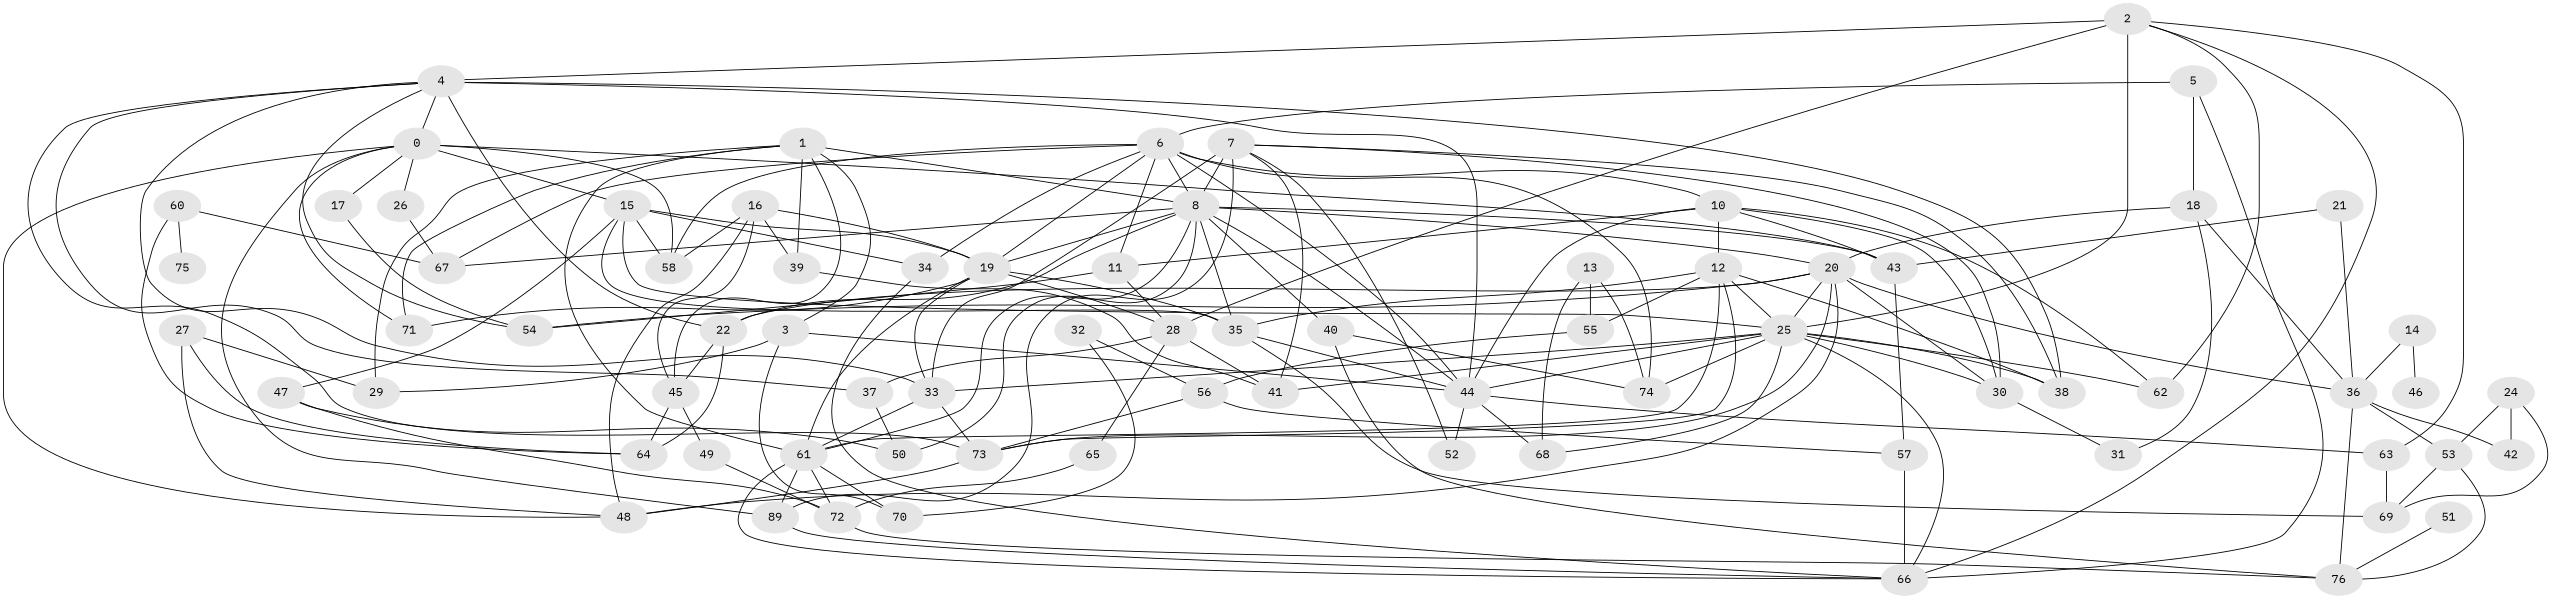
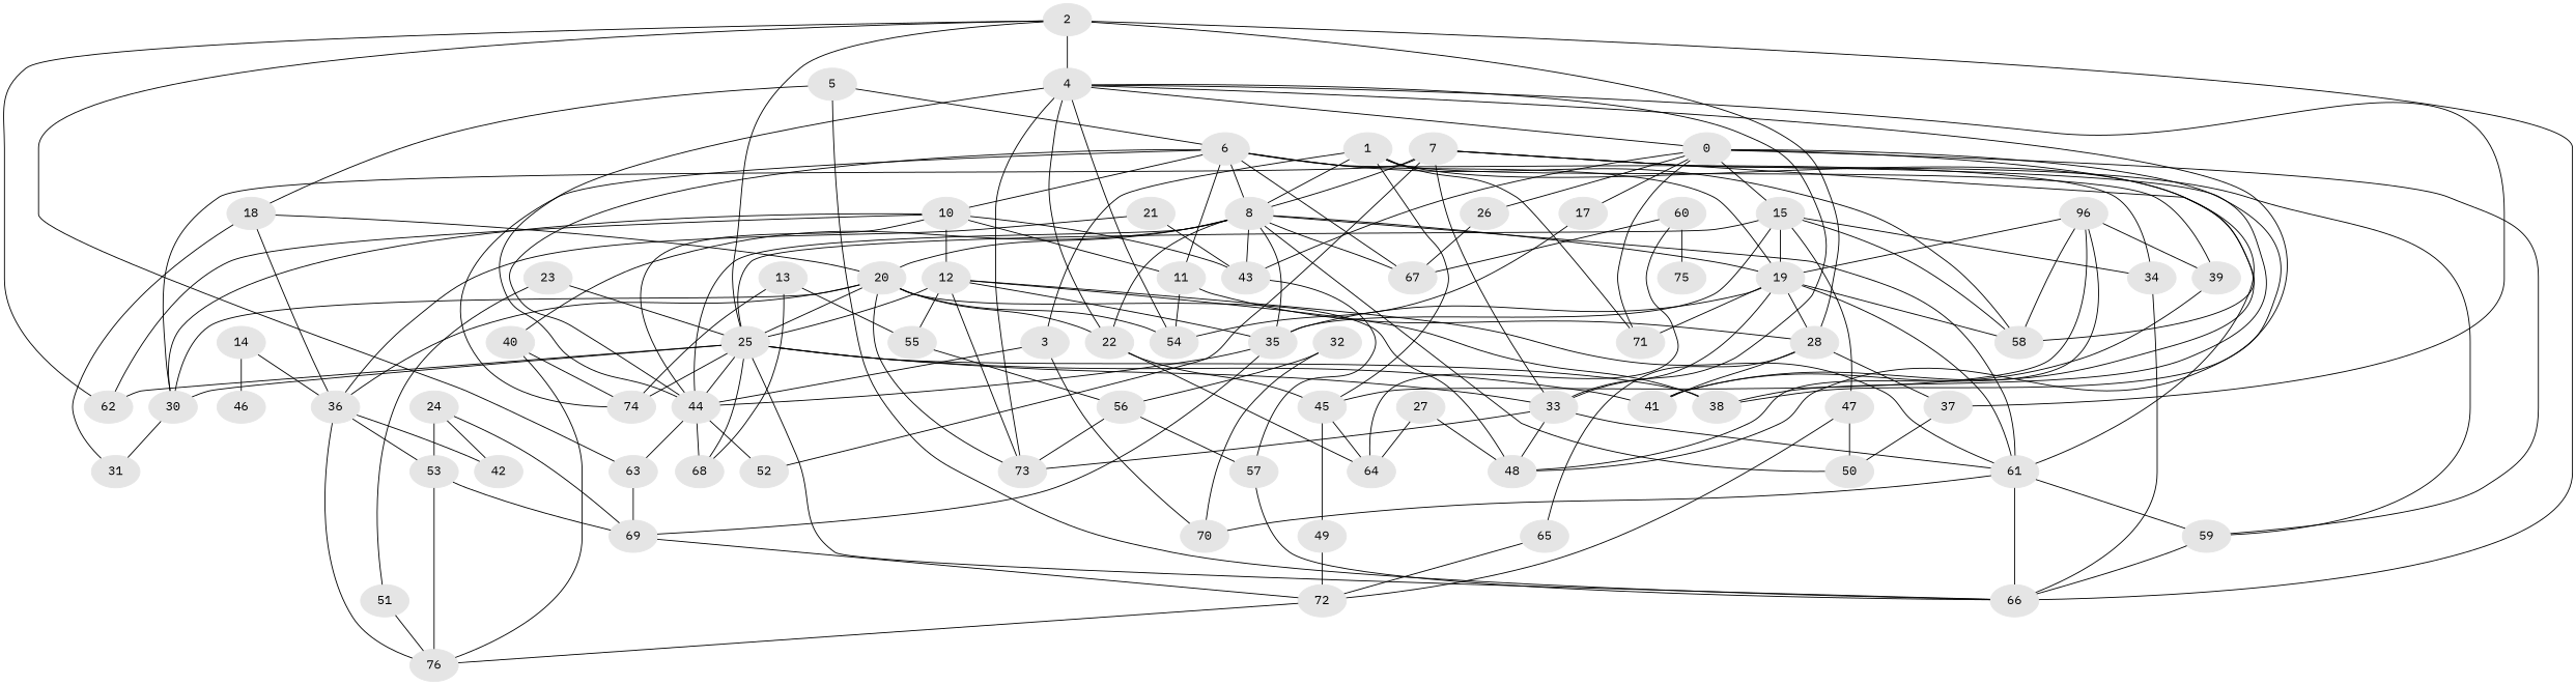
  graph {
    fontname="IBM Plex Mono"
    node [color=gray90 fontname="IBM Plex Mono" style=filled]
    edge [fontname="IBM Plex Mono" weight=1.0]
    1
    3
    8
-   29
    39
    61
    71
    45
    44
    70
    19
    67
    20
    35
    40
    43
    50
    22
    41
    63
    52
    68
    66
-   59 [label=89]
+   59
    2
    4
    25
    28
    62
    n30 [label=0]
    33
    37
    38
    54
    73
    11
    74
    30
    65
    69
    58
    15
    17
    26
    48
    13
    55
    5
    6
    18
    10
    34
    36
    31
    12
    7
    76
    57
    47
    56
    14
    46
    42
    53
    72
-   16
+   16 [label=96]
    64
    49
    21
+   23
    51
    24
    27
    32
    60
    75
    1 -- 3
    1 -- 8
-   1 -- 29
    1 -- 39
    1 -- 61
    1 -- 71
    1 -- 45
-   3 -- 29
    3 -- 44 [weight=2.0]
    3 -- 70
    8 -- 61
    8 -- 44
    8 -- 19 [weight=2.0]
    8 -- 67
    8 -- 20
    8 -- 35 [weight=2.0]
    8 -- 40
    8 -- 43
    8 -- 50
    8 -- 22
    39 -- 41
    61 -- 70
    61 -- 66
    61 -- 59 [weight=2.0]
    45 -- 64
    45 -- 49
    44 -- 63
    44 -- 52
    44 -- 68
    19 -- 61
    19 -- 71
    19 -- 35
    19 -- 28
    19 -- 33
+   19 -- 58
    20 -- 22
    20 -- 25
    20 -- 54
    20 -- 73
    20 -- 30
    20 -- 48 [weight=2.0]
    20 -- 36
    35 -- 44
    35 -- 69
    40 -- 74
    40 -- 76
    43 -- 57
    22 -- 45
    22 -- 64
    63 -- 69
    59 -- 66
    2 -- 63
    2 -- 66
    2 -- 4 [weight=2.0]
    2 -- 25
    2 -- 28
    2 -- 62
    4 -- 44
    4 -- 22
    4 -- n30
    4 -- 33
    4 -- 37
    4 -- 38
    4 -- 54
    4 -- 73
    25 -- 44 [weight=2.0]
    25 -- 41
    25 -- 68
    25 -- 66
    25 -- 62
    25 -- 33
    25 -- 38
    25 -- 74
    25 -- 30
    28 -- 41
    28 -- 37
    28 -- 65
    n30 -- 71
    n30 -- 43
    n30 -- 59
    n30 -- 58
    n30 -- 15 [weight=2.0]
    n30 -- 17
    n30 -- 26
    n30 -- 48
    33 -- 61
    33 -- 73
-   73 -- 48
+   33 -- 48
    37 -- 50
    11 -- 28
    11 -- 54
    30 -- 31
    65 -- 72
-   61 -- 72
+   69 -- 72
    15 -- 19
    15 -- 35
    15 -- 25
    15 -- 58
    15 -- 34
    15 -- 47
    17 -- 54
    26 -- 67
    13 -- 68
    13 -- 74
    13 -- 55
    55 -- 56
    5 -- 66
    5 -- 6
    5 -- 18
    6 -- 8
    6 -- 44
    6 -- 19
    6 -- 67
    6 -- 11
    6 -- 74
    6 -- 58
    6 -- 10
    6 -- 34
    18 -- 20
    18 -- 36
    18 -- 31
    10 -- 44
    10 -- 43
    10 -- 62
    10 -- 11 [weight=2.0]
    10 -- 30
    10 -- 12
    34 -- 66
    36 -- 76
    36 -- 42
    36 -- 53
    12 -- 61
    12 -- 35 [weight=2.0]
    12 -- 25
    12 -- 38
    12 -- 73
    12 -- 55
    7 -- 8 [weight=3.0]
    7 -- 41
    7 -- 52
    7 -- 59
    7 -- 33 [weight=2.0]
    7 -- 38
    7 -- 30
    57 -- 66
    47 -- 50
    47 -- 72
    56 -- 73
    56 -- 57
    14 -- 36
    14 -- 46
    53 -- 69
    53 -- 76
    72 -- 76
    16 -- 39
    16 -- 45
    16 -- 19
    16 -- 58
    16 -- 48
    49 -- 72
    21 -- 43
    21 -- 36
+   23 -- 25
+   23 -- 51
    51 -- 76
    24 -- 69
    24 -- 42
    24 -- 53
-   27 -- 29
    27 -- 48
    27 -- 64
    32 -- 70
    32 -- 56
    60 -- 67
    60 -- 64
    60 -- 75
  }
